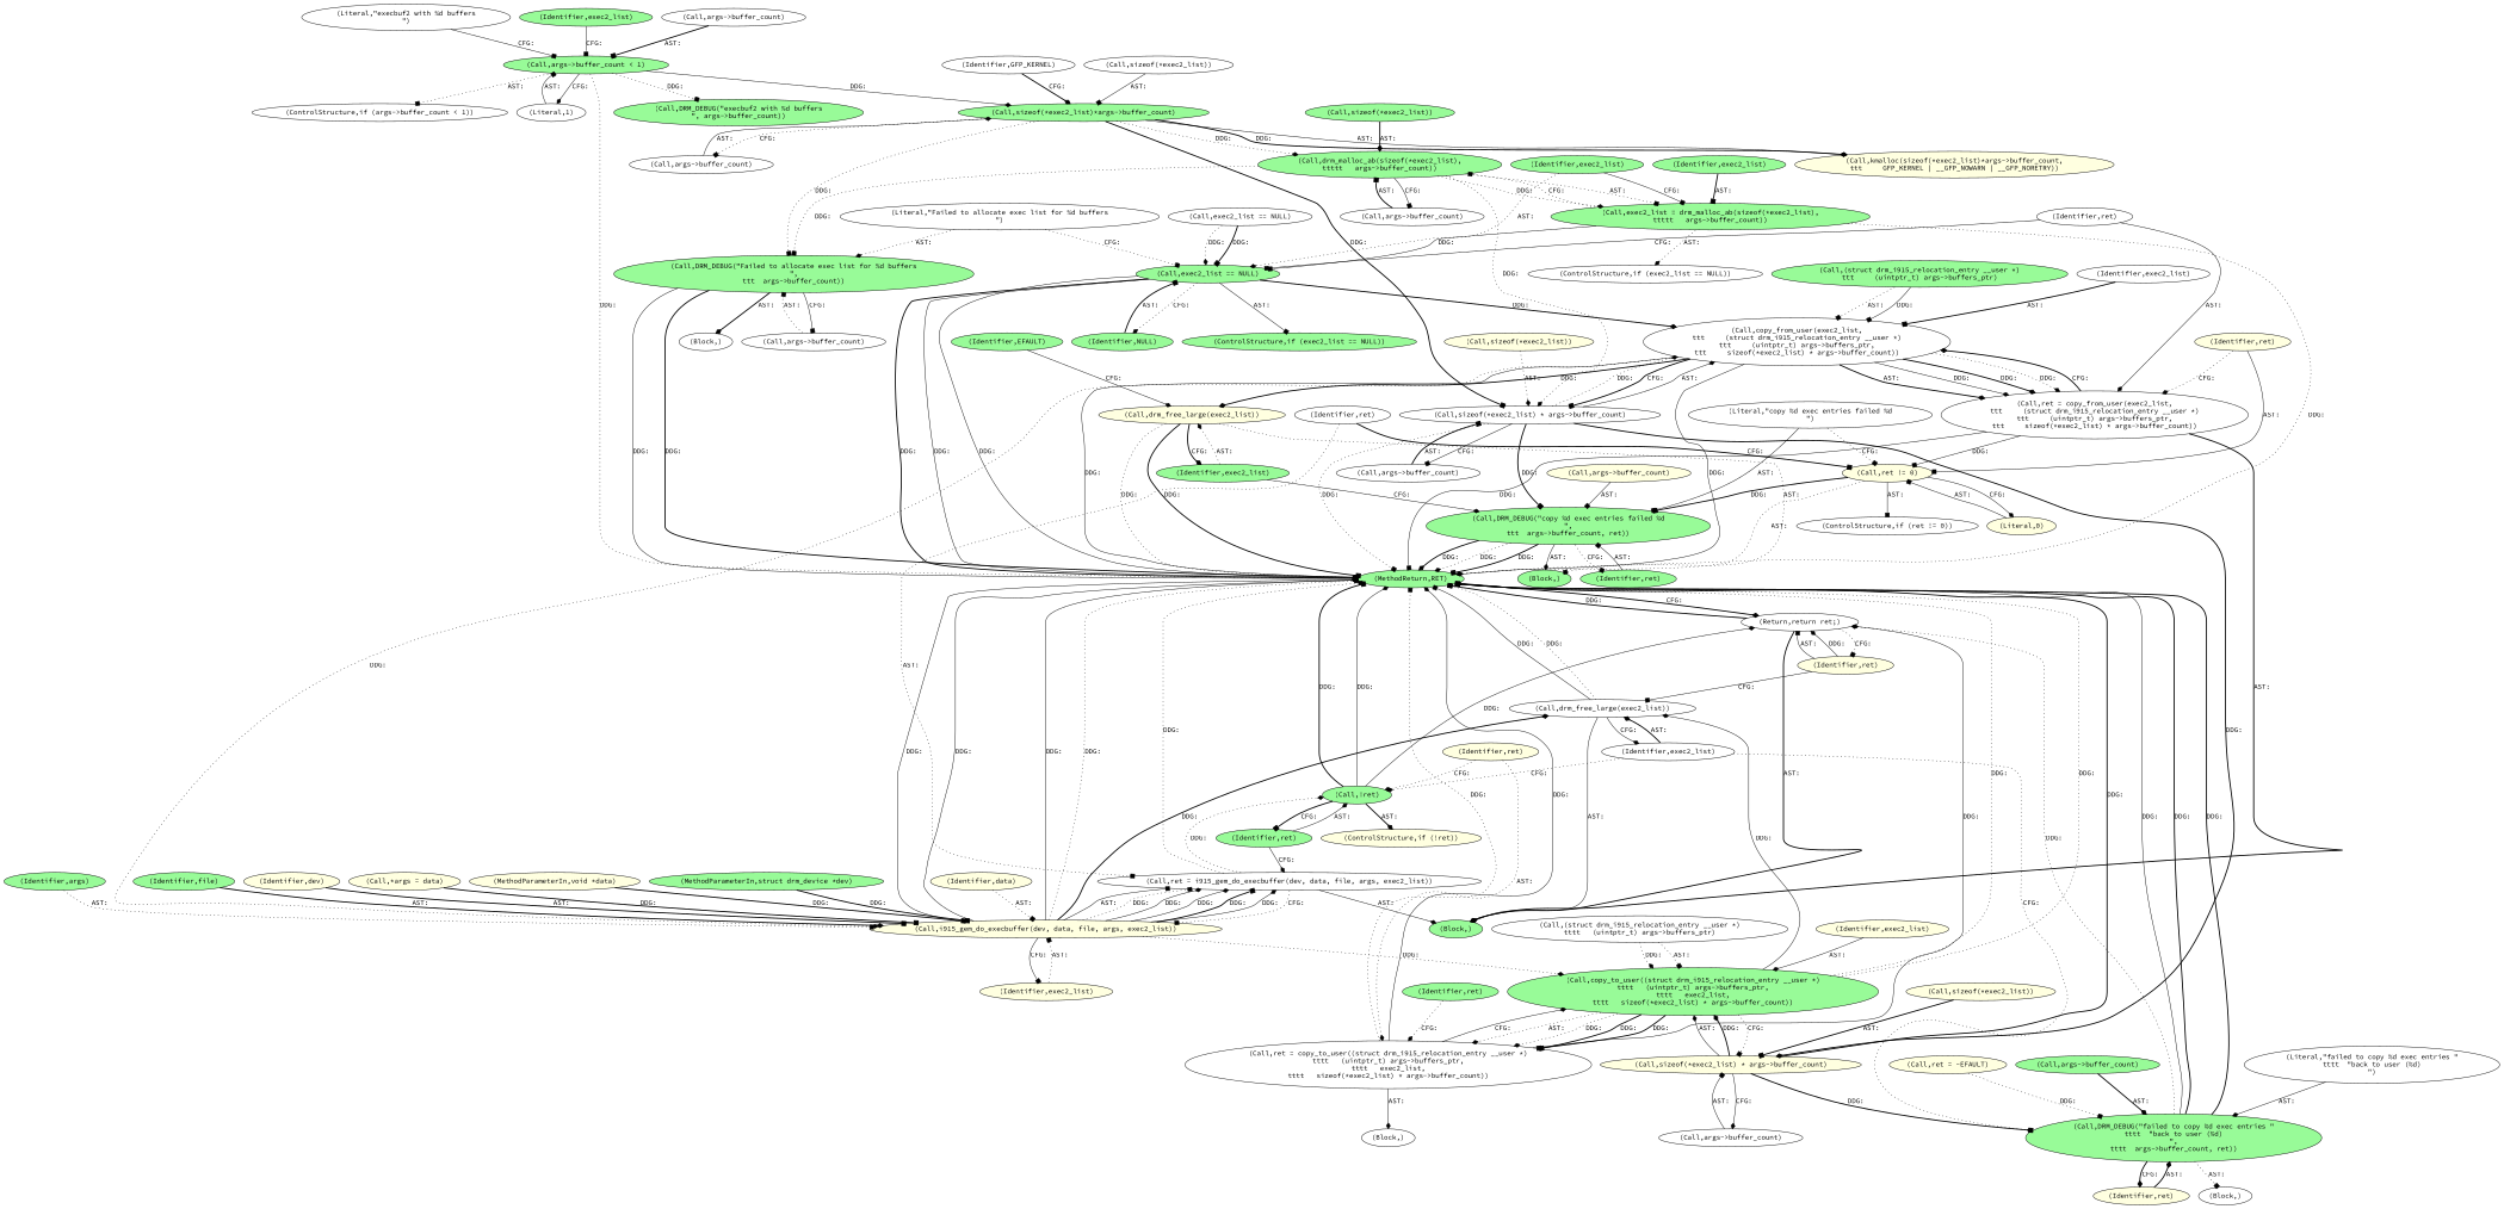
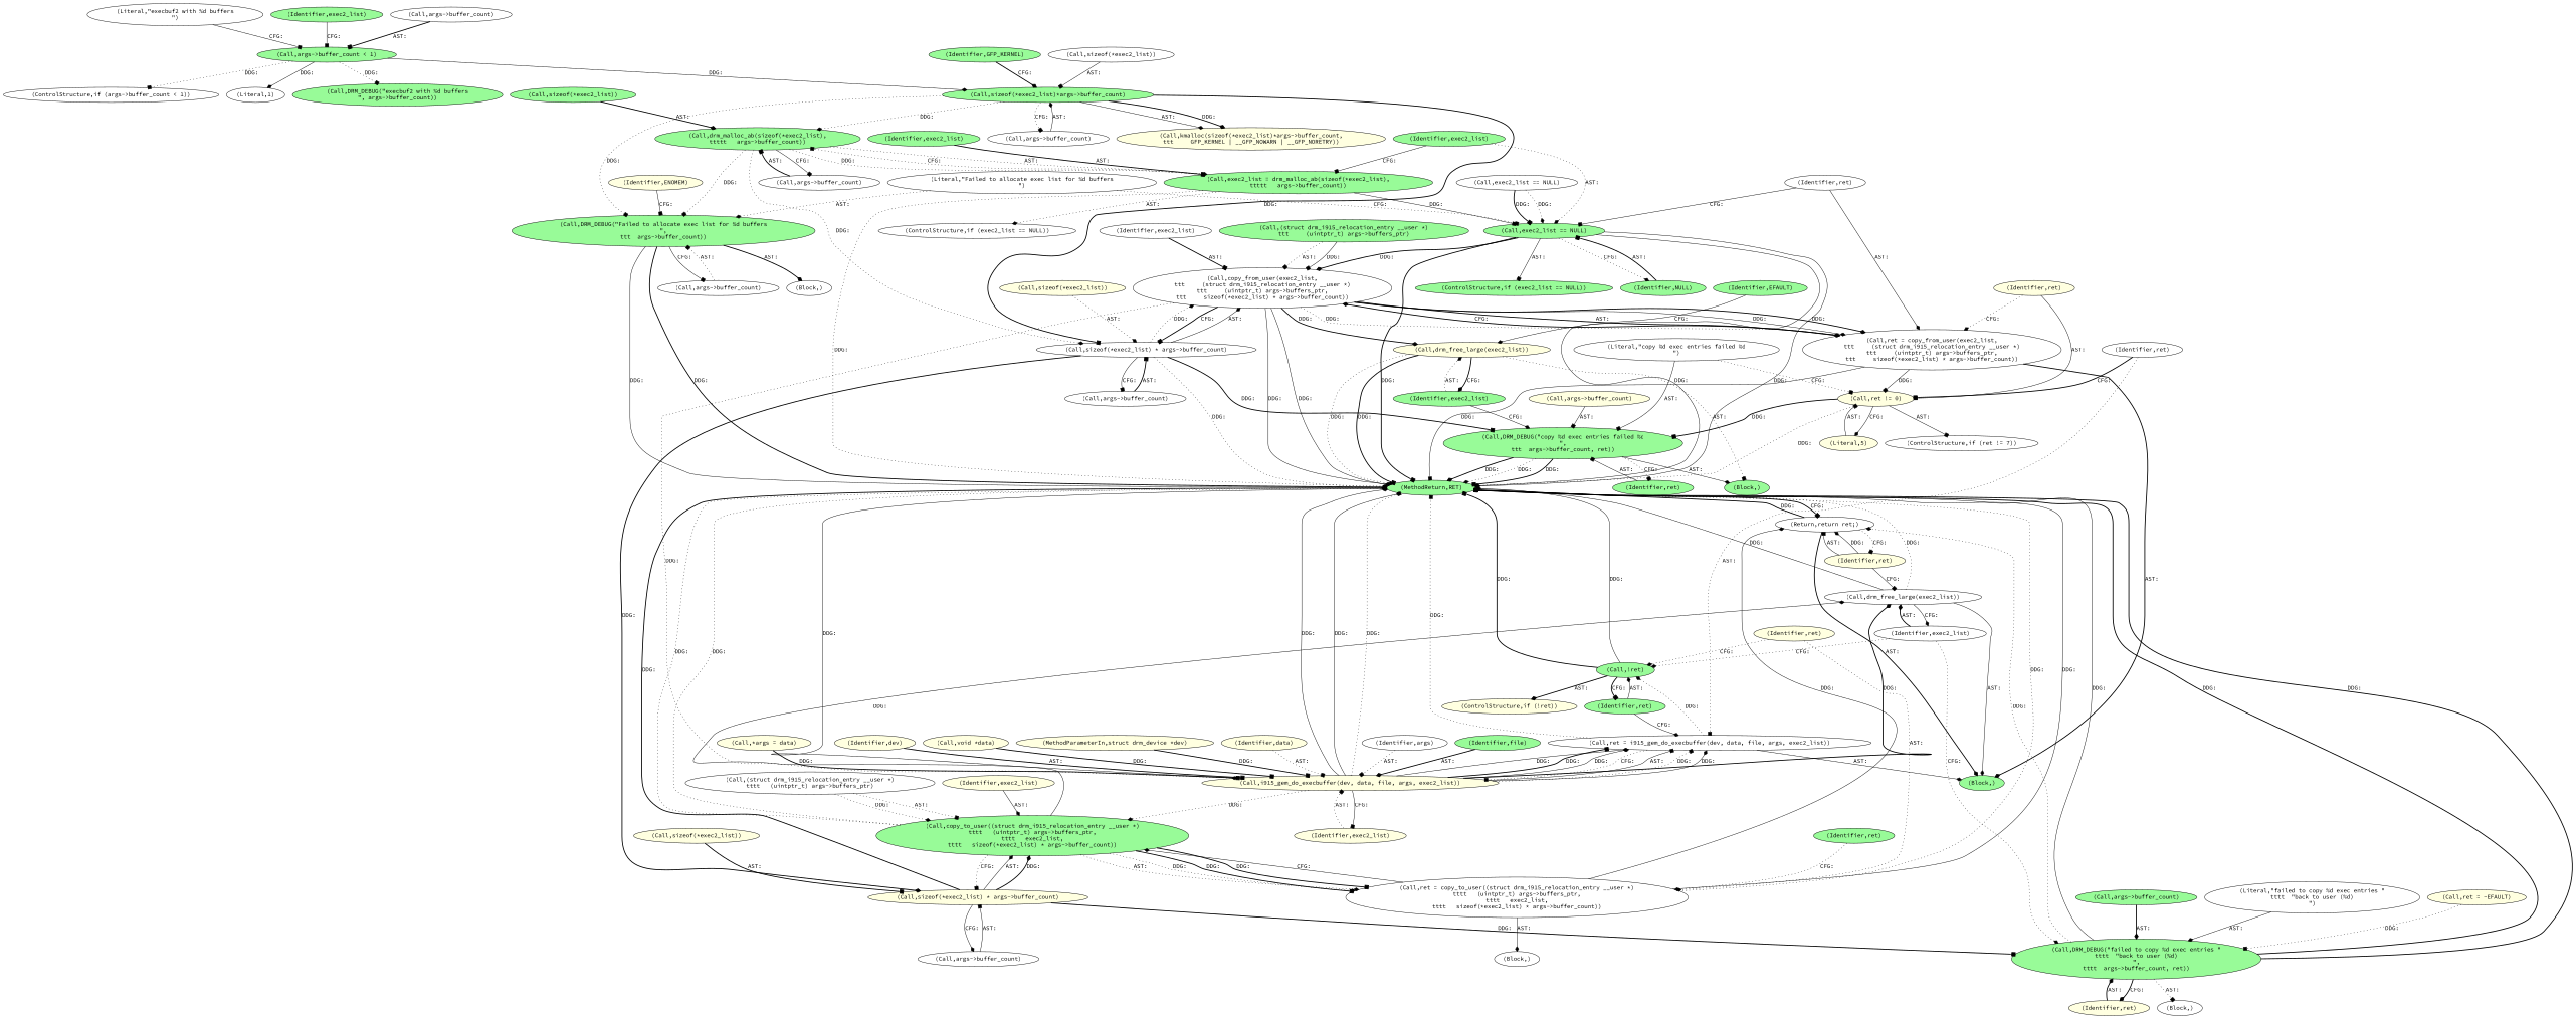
  digraph {
    fontname="Source Code Pro"
    node [fillcolor=white fontname="Source Code Pro" style=filled]
    edge [arrowhead=diamond fontname="Source Code Pro" style=solid]
    n1 [fillcolor=palegreen label="(Call,drm_malloc_ab(sizeof(*exec2_list),\n\t\t\t\t\t   args->buffer_count))"]
    n2 [fillcolor=palegreen label="(Call,exec2_list = drm_malloc_ab(sizeof(*exec2_list),\n\t\t\t\t\t   args->buffer_count))"]
    n3 [fillcolor=palegreen label="(Call,DRM_DEBUG(\"Failed to allocate exec list for %d buffers\n\",\n\t\t\t  args->buffer_count))"]
    n4 [label="(Call,sizeof(*exec2_list) * args->buffer_count)"]
    n5 [label="(Call,args->buffer_count)"]
    n6 [fillcolor=palegreen label="(MethodReturn,RET)"]
    n7 [fillcolor=palegreen label="(Call,exec2_list == NULL)"]
    n8 [label="(ControlStructure,if (exec2_list == NULL))"]
    n9 [label="(Block,)"]
    n10 [label="(Call,args->buffer_count)"]
    n11 [label="(Call,copy_from_user(exec2_list,\n\t\t\t     (struct drm_i915_relocation_entry __user *)\n\t\t\t     (uintptr_t) args->buffers_ptr,\n\t\t\t     sizeof(*exec2_list) * args->buffer_count))"]
    n12 [fillcolor=palegreen label="(Call,DRM_DEBUG(\"copy %d exec entries failed %d\n\",\n\t\t\t  args->buffer_count, ret))"]
    n13 [fillcolor=lightyellow label="(Call,sizeof(*exec2_list) * args->buffer_count)"]
    n14 [label="(Call,args->buffer_count)"]
    n15 [fillcolor=palegreen label="(Call,sizeof(*exec2_list)*args->buffer_count)"]
    n16 [label="(Call,args->buffer_count)"]
    n17 [fillcolor=lightyellow label="(Call,kmalloc(sizeof(*exec2_list)*args->buffer_count,\n\t\t\t     GFP_KERNEL | __GFP_NOWARN | __GFP_NORETRY))"]
    n18 [fillcolor=palegreen label="(Call,args->buffer_count < 1)"]
    n19 [label="(Literal,1)"]
    n20 [fillcolor=palegreen label="(Call,DRM_DEBUG(\"execbuf2 with %d buffers\n\", args->buffer_count))"]
    n21 [label="(ControlStructure,if (args->buffer_count < 1))"]
    n22 [label="(Return,return ret;)"]
    n23 [fillcolor=palegreen label="(Identifier,NULL)"]
    n24 [fillcolor=palegreen label="(ControlStructure,if (exec2_list == NULL))"]
    n25 [label="(Call,ret = copy_from_user(exec2_list,\n\t\t\t     (struct drm_i915_relocation_entry __user *)\n\t\t\t     (uintptr_t) args->buffers_ptr,\n\t\t\t     sizeof(*exec2_list) * args->buffer_count))"]
    n26 [fillcolor=lightyellow label="(Call,drm_free_large(exec2_list))"]
    n27 [fillcolor=lightyellow label="(Call,i915_gem_do_execbuffer(dev, data, file, args, exec2_list))"]
    n28 [fillcolor=lightyellow label="(Call,ret != 0)"]
    n29 [fillcolor=palegreen label="(Block,)"]
    n30 [fillcolor=palegreen label="(Block,)"]
    n31 [fillcolor=palegreen label="(Identifier,exec2_list)"]
    n32 [label="(Call,ret = i915_gem_do_execbuffer(dev, data, file, args, exec2_list))"]
    n33 [fillcolor=palegreen label="(Call,copy_to_user((struct drm_i915_relocation_entry __user *)\n\t\t\t\t   (uintptr_t) args->buffers_ptr,\n\t\t\t\t   exec2_list,\n\t\t\t\t   sizeof(*exec2_list) * args->buffer_count))"]
    n34 [label="(Call,drm_free_large(exec2_list))"]
    n35 [fillcolor=lightyellow label="(Identifier,exec2_list)"]
-   n36 [fillcolor=lightyellow label="(Literal,0)"]
-   n37 [label="(ControlStructure,if (ret != 0))"]
+   n36 [fillcolor=lightyellow label="(Literal,5)"]
+   n37 [label="(ControlStructure,if (ret != 7))"]
    n38 [fillcolor=palegreen label="(Identifier,ret)"]
    n39 [fillcolor=palegreen label="(Call,!ret)"]
    n40 [label="(Call,ret = copy_to_user((struct drm_i915_relocation_entry __user *)\n\t\t\t\t   (uintptr_t) args->buffers_ptr,\n\t\t\t\t   exec2_list,\n\t\t\t\t   sizeof(*exec2_list) * args->buffer_count))"]
    n41 [label="(Identifier,exec2_list)"]
    n42 [fillcolor=lightyellow label="(ControlStructure,if (!ret))"]
    n43 [fillcolor=palegreen label="(Identifier,ret)"]
    n44 [fillcolor=lightyellow label="(Identifier,ret)"]
    n45 [label="(Block,)"]
    n46 [fillcolor=palegreen label="(Call,DRM_DEBUG(\"failed to copy %d exec entries \"\n\t\t\t\t  \"back to user (%d)\n\",\n\t\t\t\t  args->buffer_count, ret))"]
    n47 [label="(Call,args->buffer_count)"]
    n48 [fillcolor=lightyellow label="(Identifier,ret)"]
    n49 [label="(Block,)"]
    n50 [label="(Literal,\"execbuf2 with %d buffers\n\")"]
    n51 [fillcolor=lightyellow label="(Call,sizeof(*exec2_list))"]
-   n52 [label="(Identifier,GFP_KERNEL)"]
+   n52 [fillcolor=palegreen label="(Identifier,GFP_KERNEL)"]
    n53 [fillcolor=lightyellow label="(Identifier,ret)"]
    n54 [fillcolor=palegreen label="(Identifier,exec2_list)"]
    n55 [label="(Call,(struct drm_i915_relocation_entry __user *)\n\t\t\t\t   (uintptr_t) args->buffers_ptr)"]
    n56 [label="(Identifier,ret)"]
    n57 [fillcolor=palegreen label="(Call,args->buffer_count)"]
    n58 [fillcolor=lightyellow label="(Call,args->buffer_count)"]
-   n59 [fillcolor=palegreen label="(Identifier,args)"]
+   n59 [label="(Identifier,args)"]
    n60 [fillcolor=palegreen label="(Identifier,exec2_list)"]
    n61 [label="(Call,args->buffer_count)"]
    n62 [fillcolor=palegreen label="(Call,(struct drm_i915_relocation_entry __user *)\n\t\t\t     (uintptr_t) args->buffers_ptr)"]
    n63 [fillcolor=palegreen label="(Identifier,file)"]
    n64 [label="(Call,sizeof(*exec2_list))"]
    n65 [fillcolor=lightyellow label="(Call,sizeof(*exec2_list))"]
    n66 [fillcolor=palegreen label="(Identifier,ret)"]
    n67 [fillcolor=lightyellow label="(Call,*args = data)"]
    n68 [fillcolor=lightyellow label="(Identifier,dev)"]
    n69 [label="(Literal,\"failed to copy %d exec entries \"\n\t\t\t\t  \"back to user (%d)\n\")"]
-   n70 [fillcolor=lightyellow label="(MethodParameterIn,void *data)"]
-   n71 [fillcolor=palegreen label="(MethodParameterIn,struct drm_device *dev)"]
+   n70 [fillcolor=lightyellow label="(Call,void *data)"]
+   n71 [fillcolor=lightyellow label="(MethodParameterIn,struct drm_device *dev)"]
    n72 [fillcolor=lightyellow label="(Identifier,data)"]
    n73 [fillcolor=lightyellow label="(Call,ret = -EFAULT)"]
+   n74 [fillcolor=lightyellow label="(Identifier,ENOMEM)"]
    n75 [label="(Literal,\"Failed to allocate exec list for %d buffers\n\")"]
    n76 [label="(Call,exec2_list == NULL)"]
    n77 [fillcolor=palegreen label="(Identifier,EFAULT)"]
    n78 [label="(Identifier,ret)"]
    n79 [fillcolor=palegreen label="(Call,sizeof(*exec2_list))"]
    n80 [label="(Identifier,exec2_list)"]
    n81 [fillcolor=palegreen label="(Identifier,exec2_list)"]
    n82 [label="(Literal,\"copy %d exec entries failed %d\n\")"]
    n83 [fillcolor=lightyellow label="(Identifier,ret)"]
    n84 [fillcolor=lightyellow label="(Identifier,exec2_list)"]
    n1 -> n2 [arrowhead=box label="AST: " style=dotted]
    n1 -> n2 [label="DDG: " style=dotted]
    n1 -> n3 [arrowhead=box label="DDG: " style=dotted]
    n1 -> n4 [label="DDG: " style=dotted]
    n1 -> n5 [arrowhead=box label="CFG: "]
    n2 -> n1 [arrowhead=box label="CFG: " style=dotted]
    n2 -> n6 [label="DDG: " style=dotted]
    n2 -> n7 [arrowhead=box label="DDG: "]
    n2 -> n8 [label="AST: " style=dotted]
    n3 -> n6 [arrowhead=box label="DDG: "]
    n3 -> n6 [arrowhead=box label="DDG: " style=bold]
    n3 -> n9 [label="AST: " style=bold]
    n3 -> n10 [arrowhead=box label="CFG: "]
    n4 -> n6 [arrowhead=box label="DDG: " style=dotted]
    n4 -> n11 [label="AST: "]
    n4 -> n11 [label="DDG: " style=dotted]
    n4 -> n12 [arrowhead=box label="DDG: " style=bold]
    n4 -> n13 [label="DDG: " style=bold]
    n4 -> n14 [arrowhead=box label="CFG: "]
    n5 -> n1 [arrowhead=box label="AST: " style=bold]
-   n6 -> n22 [label="CFG: " style=bold]
+   n6 -> n22 [arrowhead=box label="CFG: " style=bold]
    n7 -> n6 [arrowhead=box label="DDG: " style=bold]
    n7 -> n6 [arrowhead=box label="DDG: "]
    n7 -> n6 [label="DDG: "]
    n7 -> n11 [label="DDG: " style=bold]
    n7 -> n23 [label="CFG: " style=dotted]
    n7 -> n24 [arrowhead=box label="AST: "]
    n10 -> n3 [arrowhead=box label="AST: " style=dotted]
    n11 -> n4 [arrowhead=box label="CFG: " style=bold]
    n11 -> n6 [label="DDG: "]
    n11 -> n6 [label="DDG: "]
    n11 -> n25 [label="AST: " style=bold]
    n11 -> n25 [label="DDG: "]
    n11 -> n25 [label="DDG: " style=bold]
    n11 -> n25 [label="DDG: " style=dotted]
    n11 -> n26 [label="DDG: " style=bold]
    n11 -> n27 [label="DDG: " style=dotted]
    n12 -> n6 [label="DDG: " style=bold]
    n12 -> n6 [label="DDG: " style=dotted]
    n12 -> n6 [arrowhead=box label="DDG: " style=bold]
    n12 -> n30 [label="AST: "]
    n12 -> n38 [arrowhead=box label="CFG: " style=dotted]
    n13 -> n6 [arrowhead=box label="DDG: " style=bold]
    n13 -> n33 [label="AST: "]
    n13 -> n33 [label="DDG: " style=bold]
    n13 -> n46 [arrowhead=box label="DDG: " style=bold]
    n13 -> n47 [label="CFG: "]
    n14 -> n4 [arrowhead=box label="AST: " style=bold]
    n15 -> n1 [label="DDG: " style=dotted]
    n15 -> n3 [arrowhead=box label="DDG: " style=dotted]
    n15 -> n4 [arrowhead=box label="DDG: " style=bold]
    n15 -> n16 [arrowhead=box label="CFG: " style=dotted]
    n15 -> n17 [label="AST: "]
    n15 -> n17 [label="DDG: " style=bold]
    n16 -> n15 [label="AST: "]
-   n18 -> n6 [arrowhead=box label="DDG: " style=dotted]
    n18 -> n15 [label="DDG: "]
-   n18 -> n19 [label="CFG: "]
+   n18 -> n19 [label="DDG: "]
    n18 -> n20 [arrowhead=box label="DDG: " style=dotted]
-   n18 -> n21 [arrowhead=box label="AST: " style=dotted]
-   n19 -> n18 [arrowhead=box label="AST: "]
+   n18 -> n21 [arrowhead=box label="DDG: " style=dotted]
    n22 -> n6 [arrowhead=box label="DDG: " style=bold]
    n22 -> n29 [label="AST: " style=bold]
    n22 -> n44 [arrowhead=box label="CFG: " style=dotted]
    n23 -> n7 [arrowhead=box label="AST: " style=bold]
    n25 -> n6 [arrowhead=box label="DDG: "]
    n25 -> n11 [label="CFG: " style=bold]
    n25 -> n28 [arrowhead=box label="DDG: "]
    n25 -> n29 [label="AST: " style=bold]
    n26 -> n6 [label="DDG: " style=dotted]
    n26 -> n6 [arrowhead=box label="DDG: " style=bold]
    n26 -> n30 [arrowhead=box label="AST: " style=dotted]
    n26 -> n31 [label="CFG: " style=bold]
    n27 -> n6 [arrowhead=box label="DDG: " style=dotted]
    n27 -> n6 [label="DDG: "]
    n27 -> n6 [label="DDG: "]
    n27 -> n6 [label="DDG: "]
    n27 -> n32 [arrowhead=box label="AST: "]
    n27 -> n32 [arrowhead=box label="DDG: " style=dotted]
    n27 -> n32 [label="DDG: "]
    n27 -> n32 [label="DDG: "]
    n27 -> n32 [arrowhead=box label="DDG: " style=bold]
    n27 -> n32 [label="DDG: "]
    n27 -> n33 [label="DDG: " style=dotted]
    n27 -> n34 [label="DDG: " style=bold]
    n27 -> n35 [arrowhead=box label="CFG: "]
-   n28 -> n6 [label="AST: " style=dotted]
+   n28 -> n6 [label="DDG: " style=dotted]
    n28 -> n12 [arrowhead=box label="DDG: " style=bold]
    n28 -> n36 [label="CFG: "]
    n28 -> n37 [arrowhead=box label="AST: "]
    n31 -> n12 [label="CFG: "]
    n31 -> n26 [label="AST: " style=dotted]
    n32 -> n6 [arrowhead=box label="DDG: " style=dotted]
    n32 -> n27 [arrowhead=box label="CFG: " style=dotted]
    n32 -> n29 [label="AST: "]
    n32 -> n39 [label="DDG: " style=dotted]
    n33 -> n6 [label="DDG: " style=dotted]
    n33 -> n6 [label="DDG: " style=dotted]
    n33 -> n13 [arrowhead=box label="CFG: " style=dotted]
    n33 -> n34 [label="DDG: "]
    n33 -> n40 [label="AST: " style=dotted]
    n33 -> n40 [label="DDG: " style=dotted]
    n33 -> n40 [arrowhead=box label="DDG: " style=bold]
    n33 -> n40 [arrowhead=box label="DDG: " style=bold]
    n34 -> n6 [arrowhead=box label="DDG: " style=dotted]
    n34 -> n6 [arrowhead=box label="DDG: "]
    n34 -> n29 [label="AST: "]
    n34 -> n41 [label="CFG: "]
    n35 -> n27 [arrowhead=box label="AST: " style=dotted]
    n36 -> n28 [arrowhead=box label="AST: "]
    n38 -> n12 [arrowhead=box label="AST: "]
    n39 -> n6 [arrowhead=box label="DDG: " style=bold]
    n39 -> n6 [label="DDG: "]
-   n39 -> n22 [label="DDG: "]
    n39 -> n42 [label="AST: " style=bold]
    n39 -> n43 [arrowhead=box label="CFG: " style=bold]
    n40 -> n6 [arrowhead=box label="DDG: " style=dotted]
    n40 -> n6 [label="DDG: "]
    n40 -> n22 [label="DDG: "]
    n40 -> n33 [label="CFG: "]
    n40 -> n45 [label="AST: "]
    n41 -> n34 [label="AST: " style=bold]
    n41 -> n39 [label="CFG: " style=dotted]
    n41 -> n46 [label="CFG: " style=dotted]
    n43 -> n32 [label="CFG: "]
    n43 -> n39 [label="AST: "]
    n44 -> n22 [arrowhead=box label="AST: "]
    n44 -> n22 [label="DDG: "]
    n44 -> n34 [arrowhead=box label="CFG: "]
    n46 -> n6 [arrowhead=box label="DDG: " style=bold]
    n46 -> n6 [label="DDG: "]
    n46 -> n6 [arrowhead=box label="DDG: " style=bold]
    n46 -> n22 [label="DDG: " style=dotted]
    n46 -> n48 [label="CFG: " style=bold]
    n46 -> n49 [arrowhead=box label="AST: " style=dotted]
    n47 -> n13 [arrowhead=box label="AST: "]
    n48 -> n46 [label="AST: " style=bold]
    n50 -> n18 [arrowhead=box label="CFG: "]
    n51 -> n4 [label="AST: " style=dotted]
    n52 -> n15 [label="CFG: " style=bold]
    n53 -> n25 [label="CFG: " style=dotted]
    n53 -> n28 [arrowhead=box label="AST: "]
    n54 -> n2 [arrowhead=box label="AST: " style=bold]
    n55 -> n33 [arrowhead=box label="AST: " style=dotted]
    n55 -> n33 [label="DDG: " style=dotted]
    n56 -> n28 [arrowhead=box label="CFG: " style=bold]
    n56 -> n32 [arrowhead=box label="AST: " style=dotted]
    n57 -> n46 [label="AST: " style=bold]
    n58 -> n12 [arrowhead=box label="AST: "]
    n59 -> n27 [arrowhead=box label="AST: " style=dotted]
    n60 -> n18 [arrowhead=box label="CFG: "]
    n61 -> n18 [arrowhead=box label="AST: " style=bold]
    n62 -> n11 [arrowhead=box label="AST: " style=dotted]
    n62 -> n11 [arrowhead=box label="DDG: "]
    n63 -> n27 [label="AST: " style=bold]
    n64 -> n15 [arrowhead=box label="AST: "]
    n65 -> n13 [arrowhead=box label="AST: " style=bold]
    n66 -> n40 [label="CFG: " style=dotted]
    n67 -> n27 [arrowhead=box label="DDG: " style=bold]
    n68 -> n27 [arrowhead=box label="AST: " style=bold]
    n69 -> n46 [label="AST: "]
    n70 -> n27 [arrowhead=box label="DDG: " style=bold]
    n71 -> n27 [arrowhead=box label="DDG: " style=bold]
    n72 -> n27 [arrowhead=box label="AST: " style=dotted]
    n73 -> n46 [arrowhead=box label="DDG: " style=dotted]
+   n74 -> n3 [arrowhead=box label="CFG: "]
    n75 -> n3 [label="AST: " style=dotted]
    n75 -> n7 [arrowhead=box label="CFG: " style=dotted]
    n76 -> n7 [label="DDG: " style=dotted]
    n76 -> n7 [arrowhead=box label="DDG: " style=bold]
    n77 -> n26 [label="CFG: "]
    n78 -> n7 [arrowhead=box label="CFG: "]
    n78 -> n25 [label="AST: "]
    n79 -> n1 [label="AST: " style=bold]
    n80 -> n11 [arrowhead=box label="AST: " style=bold]
    n81 -> n2 [arrowhead=box label="CFG: "]
    n81 -> n7 [label="AST: " style=dotted]
    n82 -> n12 [arrowhead=box label="AST: "]
    n82 -> n28 [arrowhead=box label="CFG: " style=dotted]
    n83 -> n39 [label="CFG: " style=dotted]
    n83 -> n40 [label="AST: " style=dotted]
    n84 -> n33 [label="AST: "]
  }
